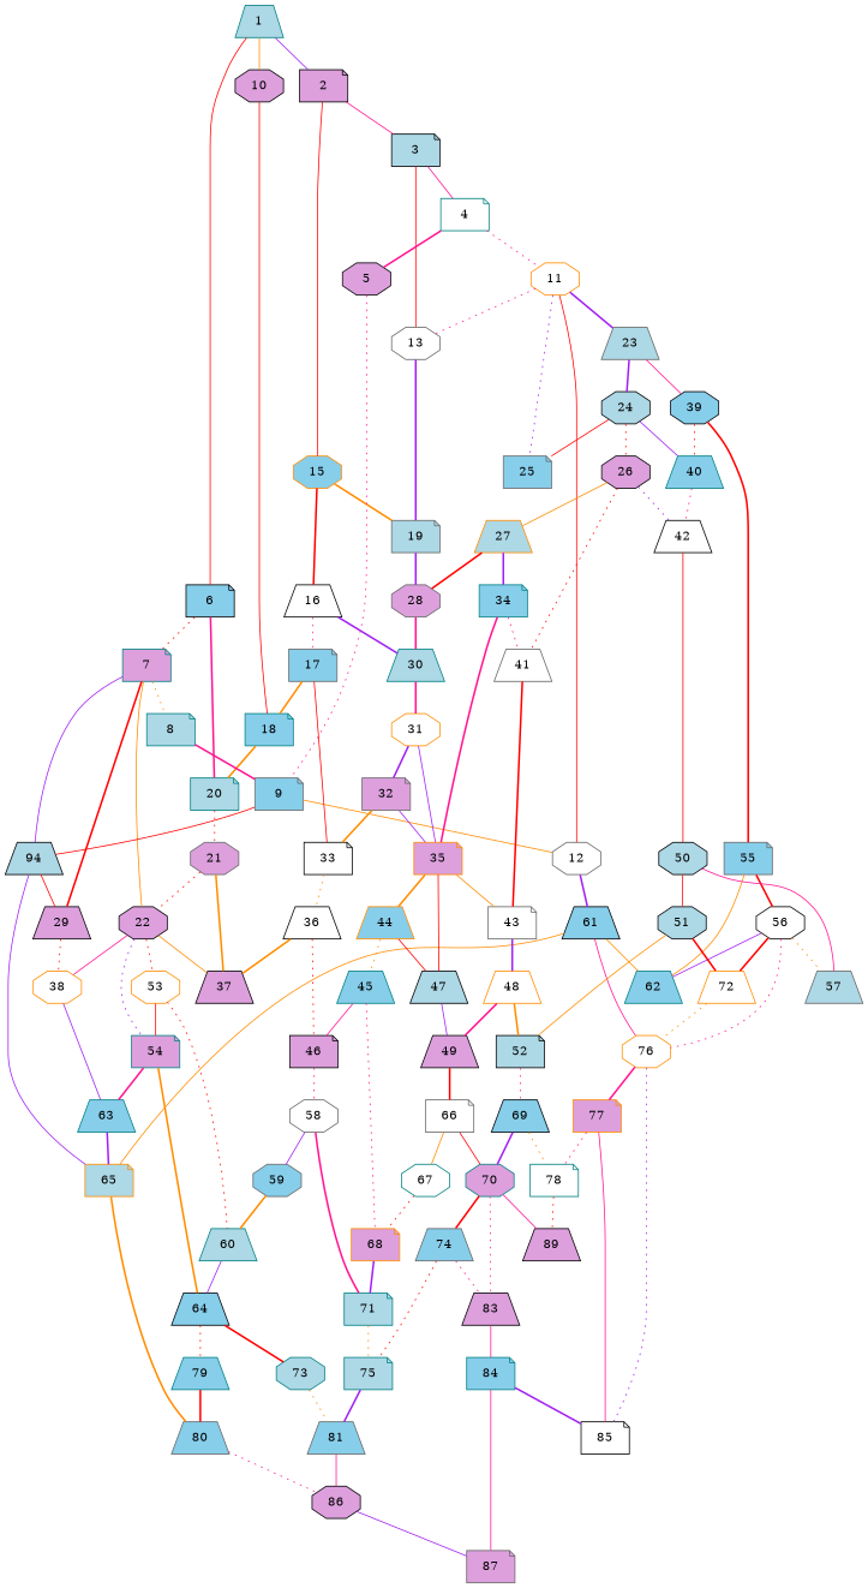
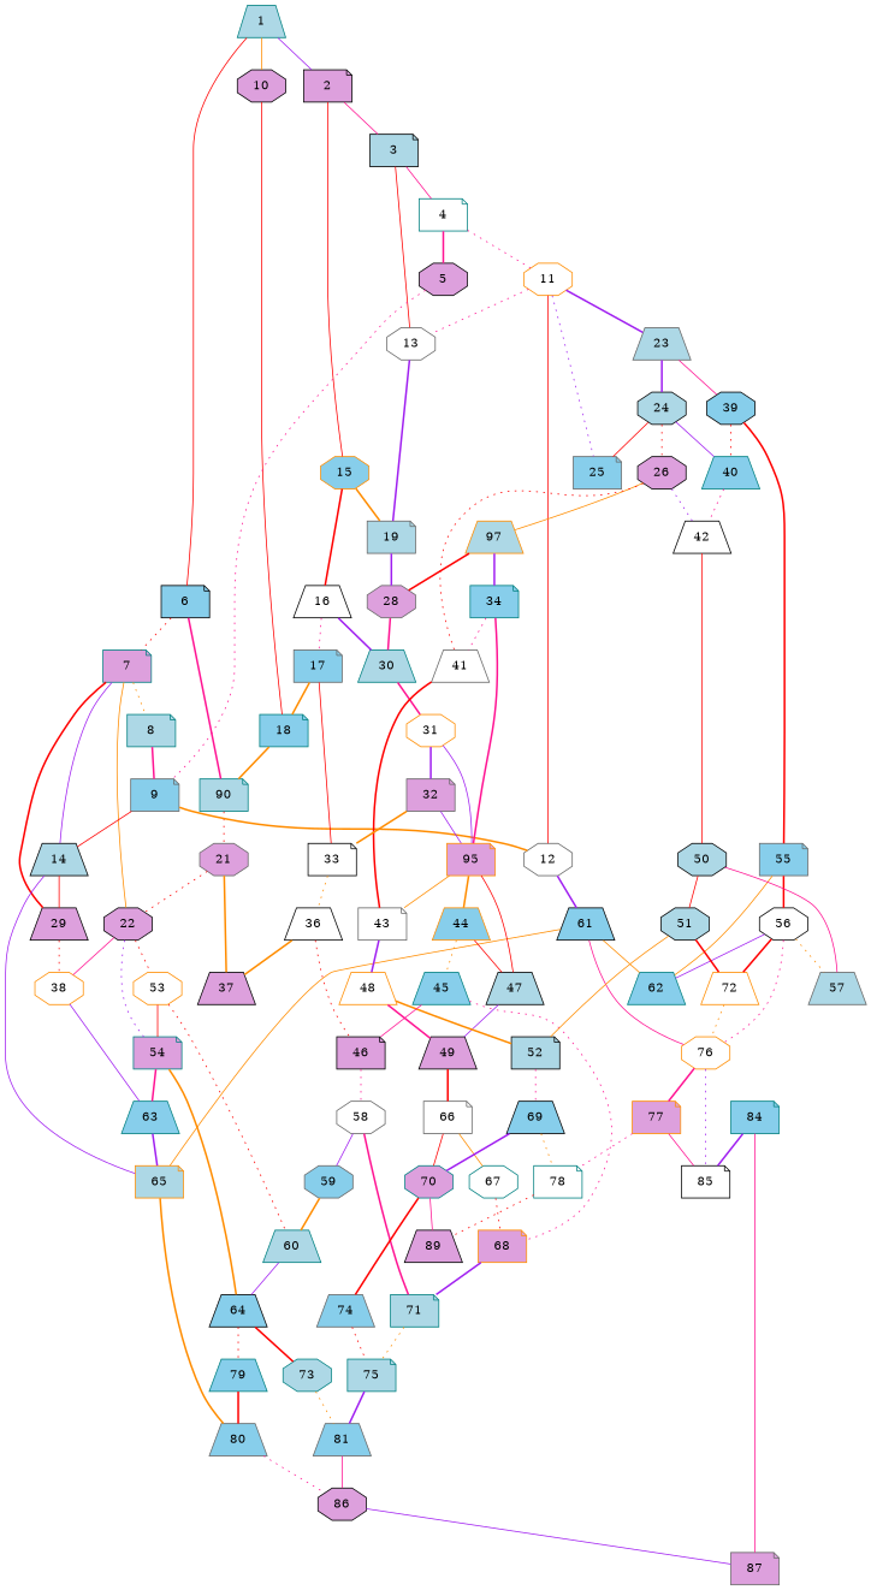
  graph {
    node [color=black fillcolor=skyblue shape=trapezium style=filled]
    edge [color=red style=solid weight=1.0]
    1 [color=teal fillcolor=lightblue]
    2 [fillcolor=plum shape=note]
    6 [shape=note]
    10 [fillcolor=plum shape=octagon]
    3 [fillcolor=lightblue shape=note]
    15 [color=darkorange shape=octagon]
    7 [color=teal fillcolor=plum shape=note]
-   20 [color=teal fillcolor=lightblue shape=note]
+   20 [color=teal fillcolor=lightblue shape=note label=90]
    18 [color=teal shape=note]
    4 [color=teal fillcolor=white shape=note]
    13 [color=gray40 fillcolor=white shape=octagon]
    19 [color=gray40 fillcolor=lightblue shape=note]
    16 [fillcolor=white]
    5 [fillcolor=plum shape=octagon]
    11 [color=darkorange fillcolor=white shape=octagon]
    9 [color=gray40 shape=note]
    12 [color=gray40 fillcolor=white shape=octagon]
    23 [color=gray40 fillcolor=lightblue]
    25 [color=gray40 shape=note]
-   14 [fillcolor=lightblue label=94]
+   14 [fillcolor=lightblue]
    8 [color=teal fillcolor=lightblue shape=note]
    22 [fillcolor=plum shape=octagon]
    29 [fillcolor=plum]
    21 [color=gray40 fillcolor=plum shape=octagon]
    65 [color=darkorange fillcolor=lightblue shape=note]
    37 [fillcolor=plum]
    38 [color=darkorange fillcolor=white shape=octagon]
    53 [color=darkorange fillcolor=white shape=octagon]
    54 [color=teal fillcolor=plum shape=note]
    61
    24 [fillcolor=lightblue shape=octagon]
    39 [shape=octagon]
    62 [color=teal]
    76 [color=darkorange fillcolor=white shape=octagon]
    28 [color=gray40 fillcolor=plum shape=octagon]
    80 [color=gray40]
    17 [color=gray40 shape=note]
    30 [color=teal fillcolor=lightblue]
    33 [fillcolor=white shape=note]
    31 [color=darkorange fillcolor=white shape=octagon]
    36 [fillcolor=white]
    63 [color=teal]
    60 [color=teal fillcolor=lightblue]
    64
    26 [fillcolor=plum shape=octagon]
    40 [color=teal]
    55 [color=gray40 shape=note]
-   27 [color=darkorange fillcolor=lightblue]
+   27 [color=darkorange fillcolor=lightblue label=97]
    41 [color=gray40 fillcolor=white]
    42 [fillcolor=white]
    34 [color=teal shape=note]
    43 [color=gray40 fillcolor=white shape=note]
    50 [fillcolor=lightblue shape=octagon]
-   35 [color=darkorange fillcolor=plum shape=note]
+   35 [color=darkorange fillcolor=plum shape=note label=95]
    32 [color=gray40 fillcolor=plum shape=note]
    44 [color=darkorange]
    47 [fillcolor=lightblue]
    46 [fillcolor=plum shape=note]
    48 [color=darkorange fillcolor=white]
    45 [color=teal]
    49 [fillcolor=plum]
    58 [color=gray40 fillcolor=white shape=octagon]
    56 [fillcolor=white shape=octagon]
    51 [fillcolor=lightblue shape=octagon]
    57 [color=gray40 fillcolor=lightblue]
    52 [fillcolor=lightblue shape=note]
    68 [color=darkorange fillcolor=plum shape=note]
    71 [color=teal fillcolor=lightblue shape=note]
    59 [color=gray40 shape=octagon]
    66 [color=gray40 fillcolor=white shape=note]
    69
    67 [color=teal fillcolor=white shape=octagon]
    70 [color=teal fillcolor=plum shape=octagon]
    72 [color=darkorange fillcolor=white]
    78 [color=teal fillcolor=white shape=note]
    73 [color=teal fillcolor=lightblue shape=octagon]
    79 [color=teal]
    77 [color=darkorange fillcolor=plum shape=note]
    85 [fillcolor=white shape=note]
    75 [color=teal fillcolor=lightblue shape=note]
    81 [color=gray40]
    86 [fillcolor=plum shape=octagon]
    74 [color=gray40]
    n84 [fillcolor=plum label=89]
-   83 [fillcolor=plum]
    84 [color=teal shape=note]
    87 [color=gray40 fillcolor=plum shape=note]
    1 -- 2 [color=purple]
    1 -- 6
    1 -- 10 [color=darkorange weight=2.0]
    2 -- 3 [color=deeppink]
    2 -- 15
    6 -- 7 [style=dotted]
    6 -- 20 [color=deeppink style=bold]
    10 -- 18
    3 -- 4 [color=deeppink]
    3 -- 13
    15 -- 19 [color=darkorange style=bold]
    15 -- 16 [style=bold]
    7 -- 14 [color=purple]
    7 -- 8 [color=darkorange style=dotted weight=2.0]
    7 -- 22 [color=darkorange]
    7 -- 29 [style=bold]
    20 -- 21 [style=dotted]
    18 -- 20 [color=darkorange style=bold]
    4 -- 5 [color=deeppink style=bold]
    4 -- 11 [color=deeppink style=dotted]
    13 -- 19 [color=purple style=bold]
    19 -- 28 [color=purple style=bold]
    16 -- 17 [color=deeppink style=dotted]
    16 -- 30 [color=purple style=bold]
    5 -- 9 [color=deeppink style=dotted]
    11 -- 13 [color=deeppink style=dotted]
    11 -- 12 [weight=2.0]
    11 -- 23 [color=purple style=bold]
    11 -- 25 [color=purple style=dotted]
-   9 -- 12 [color=darkorange]
+   9 -- 12 [color=darkorange style=bold]
    9 -- 14
    12 -- 61 [color=purple style=bold]
    23 -- 24 [color=purple style=bold]
    23 -- 39 [color=deeppink]
    14 -- 29
    14 -- 65 [color=purple]
    8 -- 9 [color=deeppink style=bold]
-   22 -- 37 [color=darkorange]
    22 -- 38 [color=deeppink]
    22 -- 53 [style=dotted]
    22 -- 54 [color=purple style=dotted]
    29 -- 38 [style=dotted]
    21 -- 22 [style=dotted]
    21 -- 37 [color=darkorange style=bold]
    65 -- 80 [color=darkorange style=bold]
    38 -- 63 [color=purple]
    53 -- 54
    53 -- 60 [style=dotted]
    54 -- 63 [color=deeppink style=bold]
    54 -- 64 [color=darkorange style=bold weight=2.0]
    61 -- 65 [color=darkorange]
    61 -- 62 [color=darkorange]
    61 -- 76 [color=deeppink]
    24 -- 25 [weight=2.0]
    24 -- 26 [style=dotted weight=2.0]
    24 -- 40 [color=purple]
    39 -- 40 [style=dotted]
    39 -- 55 [style=bold]
    76 -- 77 [color=deeppink style=bold]
    76 -- 85 [color=purple style=dotted]
    28 -- 30 [color=deeppink style=bold]
    80 -- 86 [color=deeppink style=dotted]
    17 -- 18 [color=darkorange style=bold]
    17 -- 33
    30 -- 31 [color=deeppink style=bold]
    33 -- 36 [color=darkorange style=dotted]
    31 -- 35 [color=purple]
    31 -- 32 [color=purple style=bold]
    36 -- 37 [color=darkorange style=bold]
    36 -- 46 [style=dotted]
    63 -- 65 [color=purple style=bold]
    60 -- 64 [color=purple]
    64 -- 73 [style=bold]
    64 -- 79 [style=dotted weight=2.0]
    26 -- 27 [color=darkorange]
    26 -- 41 [style=dotted]
    26 -- 42 [color=purple style=dotted]
    40 -- 42 [color=deeppink style=dotted]
    55 -- 62 [color=darkorange]
    55 -- 56 [style=bold]
    27 -- 28 [style=bold]
    27 -- 34 [color=purple style=bold]
    41 -- 43 [style=bold]
    42 -- 50
    34 -- 41 [color=deeppink style=dotted]
    34 -- 35 [color=deeppink style=bold]
    43 -- 48 [color=purple style=bold]
    50 -- 51
    50 -- 57 [color=deeppink]
    35 -- 43 [color=darkorange]
    35 -- 44 [color=darkorange style=bold]
    35 -- 47
    32 -- 33 [color=darkorange style=bold]
    32 -- 35 [color=purple]
    44 -- 47
    44 -- 45 [color=darkorange style=dotted]
    47 -- 49 [color=purple]
    46 -- 58 [color=deeppink style=dotted]
    48 -- 49 [color=deeppink style=bold]
    48 -- 52 [color=darkorange style=bold]
    45 -- 46 [color=deeppink]
    45 -- 68 [color=deeppink style=dotted]
    49 -- 66 [style=bold]
    58 -- 71 [color=deeppink style=bold]
    58 -- 59 [color=purple]
    56 -- 62 [color=purple]
    56 -- 76 [color=deeppink style=dotted]
    56 -- 57 [color=darkorange style=dotted weight=2.0]
    56 -- 72 [style=bold]
    51 -- 52 [color=darkorange]
    51 -- 72 [style=bold]
    52 -- 69 [color=deeppink style=dotted]
    68 -- 71 [color=purple style=bold]
    71 -- 75 [color=darkorange style=dotted]
    59 -- 60 [color=darkorange style=bold]
    66 -- 67 [color=darkorange weight=2.0]
    66 -- 70 [weight=2.0]
    69 -- 70 [color=purple style=bold]
    69 -- 78 [color=darkorange style=dotted]
    67 -- 68 [style=dotted]
    70 -- 74 [style=bold]
    70 -- n84 [color=deeppink]
-   70 -- 83 [color=deeppink style=dotted]
    72 -- 76 [color=darkorange style=dotted]
    78 -- n84 [style=dotted]
    73 -- 81 [color=darkorange style=dotted]
    79 -- 80 [style=bold]
    77 -- 78 [color=deeppink style=dotted]
    77 -- 85 [color=deeppink]
    75 -- 81 [color=purple style=bold]
    81 -- 86 [color=deeppink]
    86 -- 87 [color=purple]
    74 -- 75 [style=dotted]
-   74 -- 83 [color=deeppink style=dotted]
-   83 -- 84 [color=deeppink]
    84 -- 85 [color=purple style=bold]
    84 -- 87 [color=deeppink weight=2.0]
  }
